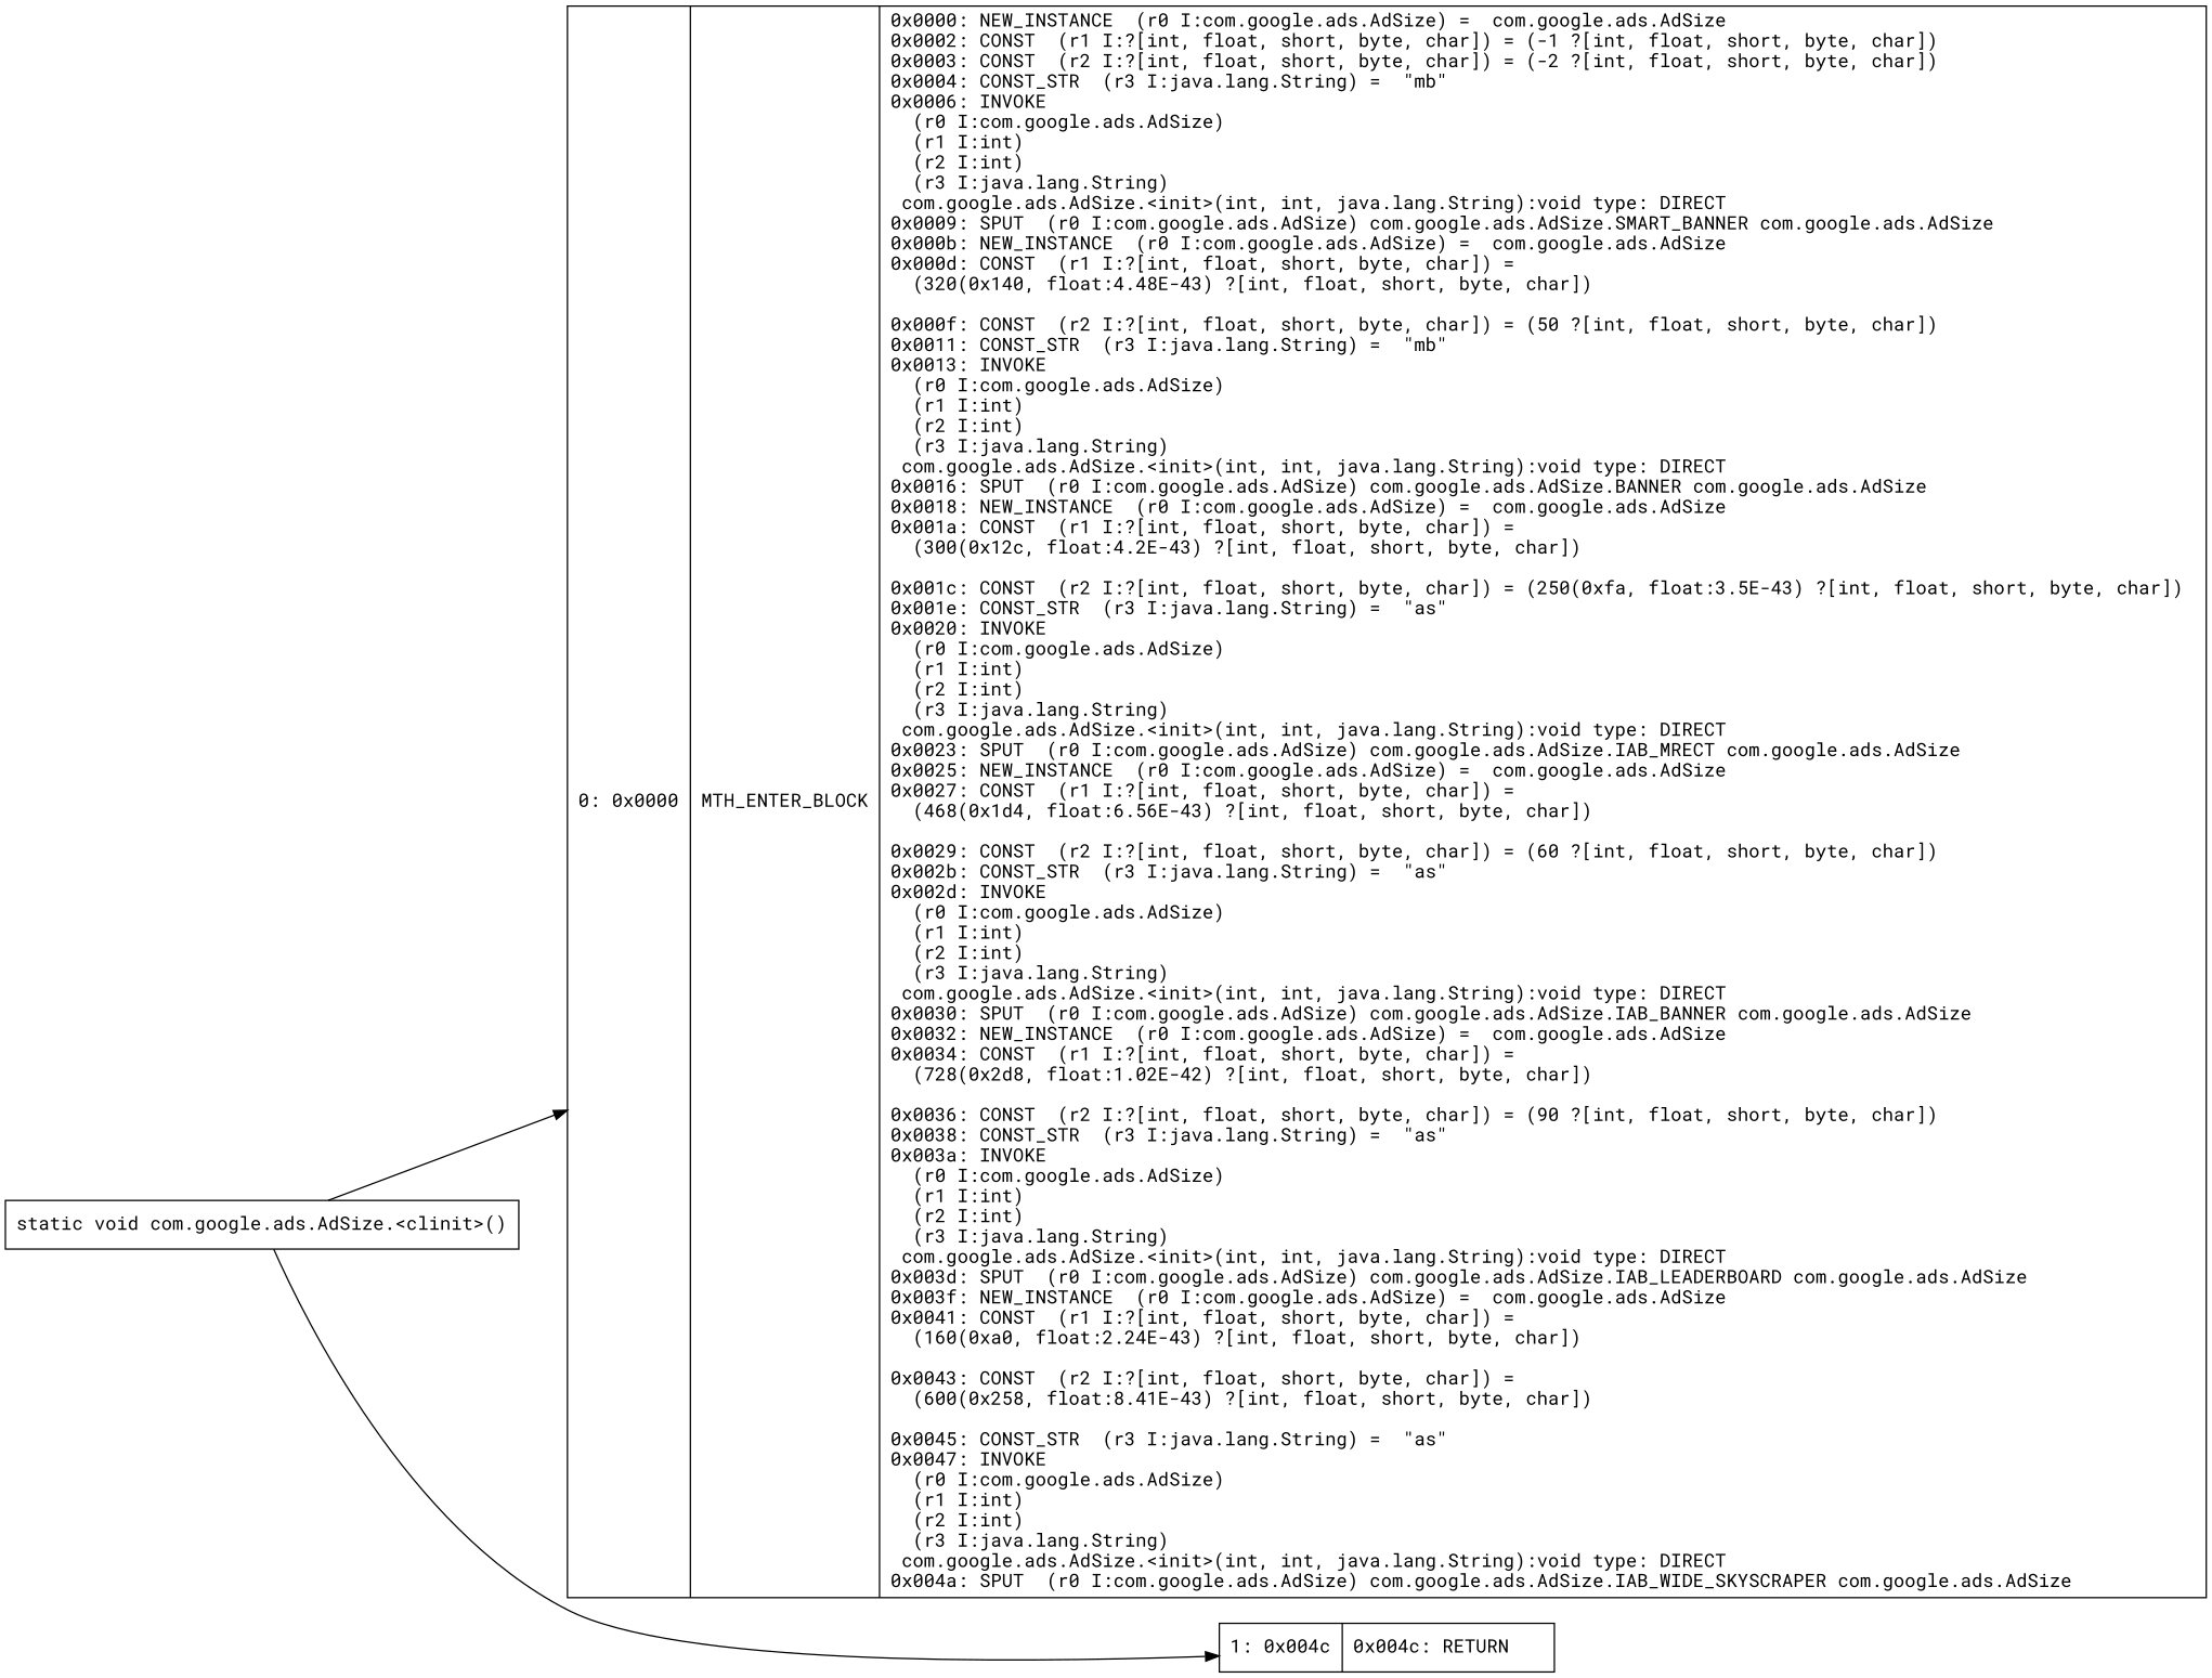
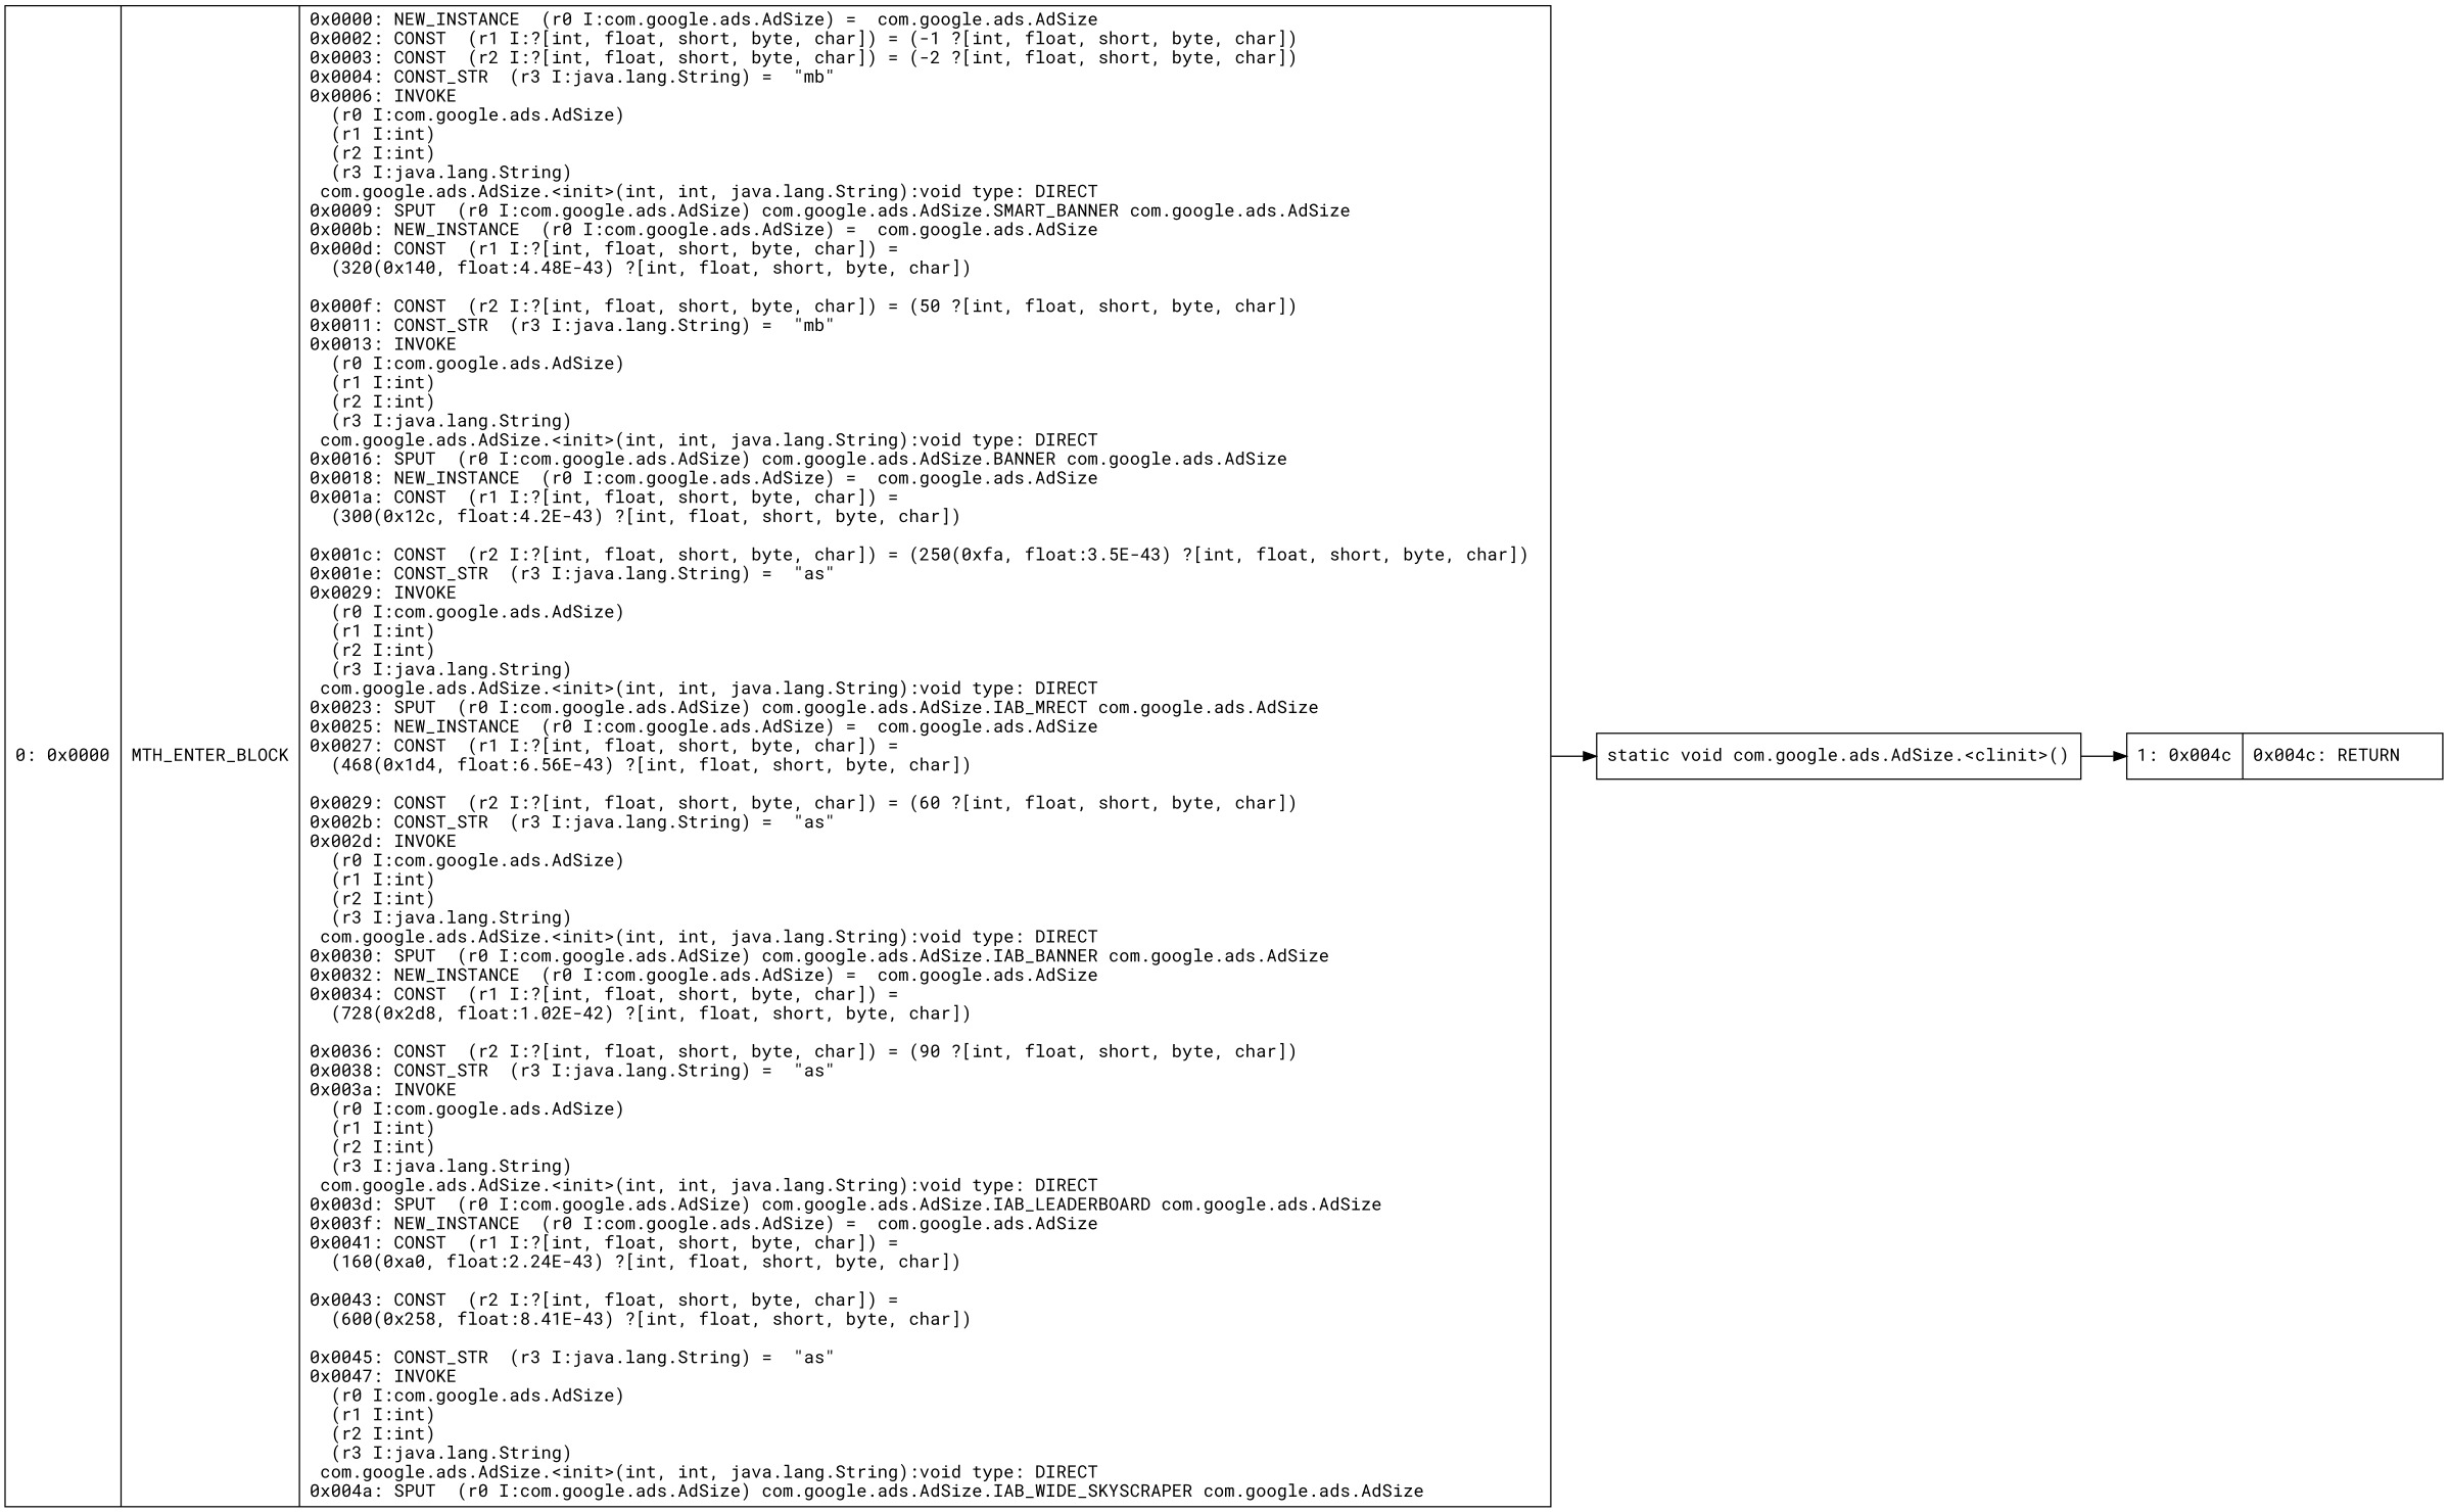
  digraph {
    fontname="Roboto Mono"
    rankdir=LR
    node [fontname="Roboto Mono" shape=record]
    edge [fontname="Roboto Mono"]
-   n1 [label="{0\:\ 0x0000|MTH_ENTER_BLOCK\l|0x0000: NEW_INSTANCE  (r0 I:com.google.ads.AdSize) =  com.google.ads.AdSize \l0x0002: CONST  (r1 I:?[int, float, short, byte, char]) = (\-1 ?[int, float, short, byte, char]) \l0x0003: CONST  (r2 I:?[int, float, short, byte, char]) = (\-2 ?[int, float, short, byte, char]) \l0x0004: CONST_STR  (r3 I:java.lang.String) =  \"mb\" \l0x0006: INVOKE  \l  (r0 I:com.google.ads.AdSize)\l  (r1 I:int)\l  (r2 I:int)\l  (r3 I:java.lang.String)\l com.google.ads.AdSize.\<init\>(int, int, java.lang.String):void type: DIRECT \l0x0009: SPUT  (r0 I:com.google.ads.AdSize) com.google.ads.AdSize.SMART_BANNER com.google.ads.AdSize \l0x000b: NEW_INSTANCE  (r0 I:com.google.ads.AdSize) =  com.google.ads.AdSize \l0x000d: CONST  (r1 I:?[int, float, short, byte, char]) = \l  (320(0x140, float:4.48E\-43) ?[int, float, short, byte, char])\l \l0x000f: CONST  (r2 I:?[int, float, short, byte, char]) = (50 ?[int, float, short, byte, char]) \l0x0011: CONST_STR  (r3 I:java.lang.String) =  \"mb\" \l0x0013: INVOKE  \l  (r0 I:com.google.ads.AdSize)\l  (r1 I:int)\l  (r2 I:int)\l  (r3 I:java.lang.String)\l com.google.ads.AdSize.\<init\>(int, int, java.lang.String):void type: DIRECT \l0x0016: SPUT  (r0 I:com.google.ads.AdSize) com.google.ads.AdSize.BANNER com.google.ads.AdSize \l0x0018: NEW_INSTANCE  (r0 I:com.google.ads.AdSize) =  com.google.ads.AdSize \l0x001a: CONST  (r1 I:?[int, float, short, byte, char]) = \l  (300(0x12c, float:4.2E\-43) ?[int, float, short, byte, char])\l \l0x001c: CONST  (r2 I:?[int, float, short, byte, char]) = (250(0xfa, float:3.5E\-43) ?[int, float, short, byte, char]) \l0x001e: CONST_STR  (r3 I:java.lang.String) =  \"as\" \l0x0020: INVOKE  \l  (r0 I:com.google.ads.AdSize)\l  (r1 I:int)\l  (r2 I:int)\l  (r3 I:java.lang.String)\l com.google.ads.AdSize.\<init\>(int, int, java.lang.String):void type: DIRECT \l0x0023: SPUT  (r0 I:com.google.ads.AdSize) com.google.ads.AdSize.IAB_MRECT com.google.ads.AdSize \l0x0025: NEW_INSTANCE  (r0 I:com.google.ads.AdSize) =  com.google.ads.AdSize \l0x0027: CONST  (r1 I:?[int, float, short, byte, char]) = \l  (468(0x1d4, float:6.56E\-43) ?[int, float, short, byte, char])\l \l0x0029: CONST  (r2 I:?[int, float, short, byte, char]) = (60 ?[int, float, short, byte, char]) \l0x002b: CONST_STR  (r3 I:java.lang.String) =  \"as\" \l0x002d: INVOKE  \l  (r0 I:com.google.ads.AdSize)\l  (r1 I:int)\l  (r2 I:int)\l  (r3 I:java.lang.String)\l com.google.ads.AdSize.\<init\>(int, int, java.lang.String):void type: DIRECT \l0x0030: SPUT  (r0 I:com.google.ads.AdSize) com.google.ads.AdSize.IAB_BANNER com.google.ads.AdSize \l0x0032: NEW_INSTANCE  (r0 I:com.google.ads.AdSize) =  com.google.ads.AdSize \l0x0034: CONST  (r1 I:?[int, float, short, byte, char]) = \l  (728(0x2d8, float:1.02E\-42) ?[int, float, short, byte, char])\l \l0x0036: CONST  (r2 I:?[int, float, short, byte, char]) = (90 ?[int, float, short, byte, char]) \l0x0038: CONST_STR  (r3 I:java.lang.String) =  \"as\" \l0x003a: INVOKE  \l  (r0 I:com.google.ads.AdSize)\l  (r1 I:int)\l  (r2 I:int)\l  (r3 I:java.lang.String)\l com.google.ads.AdSize.\<init\>(int, int, java.lang.String):void type: DIRECT \l0x003d: SPUT  (r0 I:com.google.ads.AdSize) com.google.ads.AdSize.IAB_LEADERBOARD com.google.ads.AdSize \l0x003f: NEW_INSTANCE  (r0 I:com.google.ads.AdSize) =  com.google.ads.AdSize \l0x0041: CONST  (r1 I:?[int, float, short, byte, char]) = \l  (160(0xa0, float:2.24E\-43) ?[int, float, short, byte, char])\l \l0x0043: CONST  (r2 I:?[int, float, short, byte, char]) = \l  (600(0x258, float:8.41E\-43) ?[int, float, short, byte, char])\l \l0x0045: CONST_STR  (r3 I:java.lang.String) =  \"as\" \l0x0047: INVOKE  \l  (r0 I:com.google.ads.AdSize)\l  (r1 I:int)\l  (r2 I:int)\l  (r3 I:java.lang.String)\l com.google.ads.AdSize.\<init\>(int, int, java.lang.String):void type: DIRECT \l0x004a: SPUT  (r0 I:com.google.ads.AdSize) com.google.ads.AdSize.IAB_WIDE_SKYSCRAPER com.google.ads.AdSize \l}"]
+   n1 [label="{0\:\ 0x0000|MTH_ENTER_BLOCK\l|0x0000: NEW_INSTANCE  (r0 I:com.google.ads.AdSize) =  com.google.ads.AdSize \l0x0002: CONST  (r1 I:?[int, float, short, byte, char]) = (\-1 ?[int, float, short, byte, char]) \l0x0003: CONST  (r2 I:?[int, float, short, byte, char]) = (\-2 ?[int, float, short, byte, char]) \l0x0004: CONST_STR  (r3 I:java.lang.String) =  \"mb\" \l0x0006: INVOKE  \l  (r0 I:com.google.ads.AdSize)\l  (r1 I:int)\l  (r2 I:int)\l  (r3 I:java.lang.String)\l com.google.ads.AdSize.\<init\>(int, int, java.lang.String):void type: DIRECT \l0x0009: SPUT  (r0 I:com.google.ads.AdSize) com.google.ads.AdSize.SMART_BANNER com.google.ads.AdSize \l0x000b: NEW_INSTANCE  (r0 I:com.google.ads.AdSize) =  com.google.ads.AdSize \l0x000d: CONST  (r1 I:?[int, float, short, byte, char]) = \l  (320(0x140, float:4.48E\-43) ?[int, float, short, byte, char])\l \l0x000f: CONST  (r2 I:?[int, float, short, byte, char]) = (50 ?[int, float, short, byte, char]) \l0x0011: CONST_STR  (r3 I:java.lang.String) =  \"mb\" \l0x0013: INVOKE  \l  (r0 I:com.google.ads.AdSize)\l  (r1 I:int)\l  (r2 I:int)\l  (r3 I:java.lang.String)\l com.google.ads.AdSize.\<init\>(int, int, java.lang.String):void type: DIRECT \l0x0016: SPUT  (r0 I:com.google.ads.AdSize) com.google.ads.AdSize.BANNER com.google.ads.AdSize \l0x0018: NEW_INSTANCE  (r0 I:com.google.ads.AdSize) =  com.google.ads.AdSize \l0x001a: CONST  (r1 I:?[int, float, short, byte, char]) = \l  (300(0x12c, float:4.2E\-43) ?[int, float, short, byte, char])\l \l0x001c: CONST  (r2 I:?[int, float, short, byte, char]) = (250(0xfa, float:3.5E\-43) ?[int, float, short, byte, char]) \l0x001e: CONST_STR  (r3 I:java.lang.String) =  \"as\" \l0x0029: INVOKE  \l  (r0 I:com.google.ads.AdSize)\l  (r1 I:int)\l  (r2 I:int)\l  (r3 I:java.lang.String)\l com.google.ads.AdSize.\<init\>(int, int, java.lang.String):void type: DIRECT \l0x0023: SPUT  (r0 I:com.google.ads.AdSize) com.google.ads.AdSize.IAB_MRECT com.google.ads.AdSize \l0x0025: NEW_INSTANCE  (r0 I:com.google.ads.AdSize) =  com.google.ads.AdSize \l0x0027: CONST  (r1 I:?[int, float, short, byte, char]) = \l  (468(0x1d4, float:6.56E\-43) ?[int, float, short, byte, char])\l \l0x0029: CONST  (r2 I:?[int, float, short, byte, char]) = (60 ?[int, float, short, byte, char]) \l0x002b: CONST_STR  (r3 I:java.lang.String) =  \"as\" \l0x002d: INVOKE  \l  (r0 I:com.google.ads.AdSize)\l  (r1 I:int)\l  (r2 I:int)\l  (r3 I:java.lang.String)\l com.google.ads.AdSize.\<init\>(int, int, java.lang.String):void type: DIRECT \l0x0030: SPUT  (r0 I:com.google.ads.AdSize) com.google.ads.AdSize.IAB_BANNER com.google.ads.AdSize \l0x0032: NEW_INSTANCE  (r0 I:com.google.ads.AdSize) =  com.google.ads.AdSize \l0x0034: CONST  (r1 I:?[int, float, short, byte, char]) = \l  (728(0x2d8, float:1.02E\-42) ?[int, float, short, byte, char])\l \l0x0036: CONST  (r2 I:?[int, float, short, byte, char]) = (90 ?[int, float, short, byte, char]) \l0x0038: CONST_STR  (r3 I:java.lang.String) =  \"as\" \l0x003a: INVOKE  \l  (r0 I:com.google.ads.AdSize)\l  (r1 I:int)\l  (r2 I:int)\l  (r3 I:java.lang.String)\l com.google.ads.AdSize.\<init\>(int, int, java.lang.String):void type: DIRECT \l0x003d: SPUT  (r0 I:com.google.ads.AdSize) com.google.ads.AdSize.IAB_LEADERBOARD com.google.ads.AdSize \l0x003f: NEW_INSTANCE  (r0 I:com.google.ads.AdSize) =  com.google.ads.AdSize \l0x0041: CONST  (r1 I:?[int, float, short, byte, char]) = \l  (160(0xa0, float:2.24E\-43) ?[int, float, short, byte, char])\l \l0x0043: CONST  (r2 I:?[int, float, short, byte, char]) = \l  (600(0x258, float:8.41E\-43) ?[int, float, short, byte, char])\l \l0x0045: CONST_STR  (r3 I:java.lang.String) =  \"as\" \l0x0047: INVOKE  \l  (r0 I:com.google.ads.AdSize)\l  (r1 I:int)\l  (r2 I:int)\l  (r3 I:java.lang.String)\l com.google.ads.AdSize.\<init\>(int, int, java.lang.String):void type: DIRECT \l0x004a: SPUT  (r0 I:com.google.ads.AdSize) com.google.ads.AdSize.IAB_WIDE_SKYSCRAPER com.google.ads.AdSize \l}"]
    n2 [label="{1\:\ 0x004c|0x004c: RETURN   \l}"]
    n3 [label="{static void com.google.ads.AdSize.\<clinit\>() }"]
-   n3 -> n1
+   n1 -> n3
    n3 -> n2
  }
